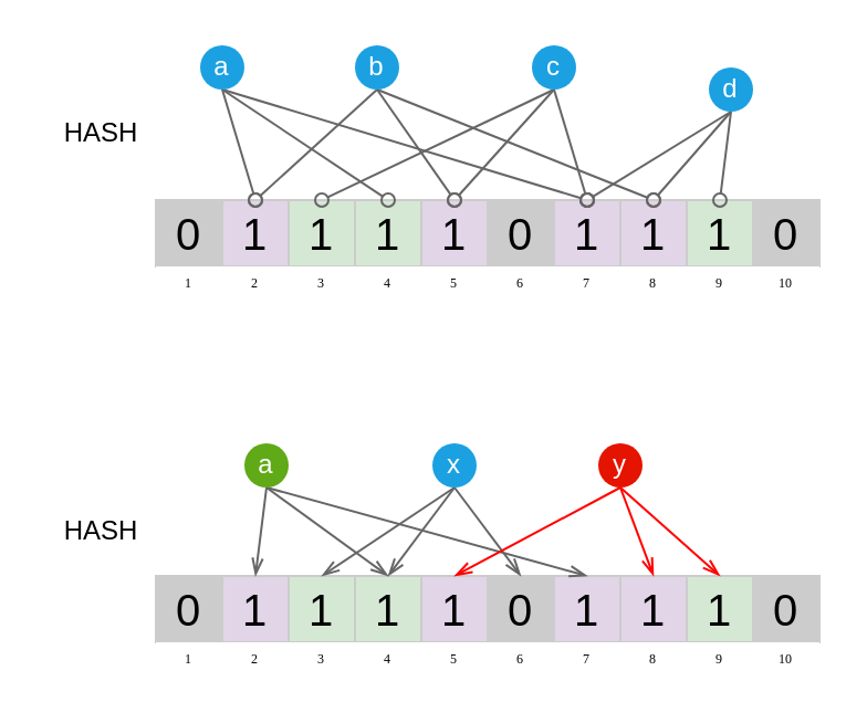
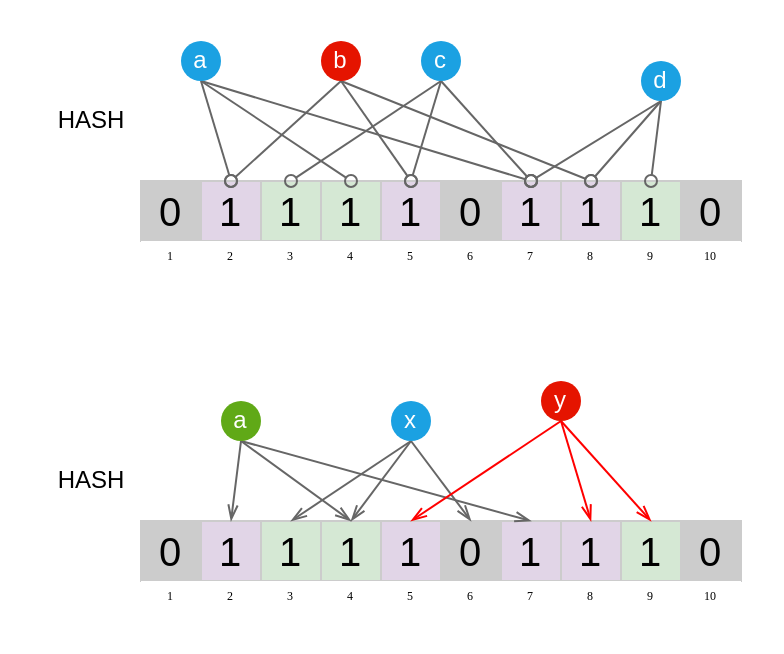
  <mxCell id="0" />
  <mxCell id="1" parent="0" />
  <mxCell id="2" value="0" style="whiteSpace=wrap;html=1;aspect=fixed;strokeColor=#CCCCCC;fillColor=#CCCCCC;fontSize=20;" vertex="1" parent="1"><mxGeometry x="70" y="90" width="30" height="30" as="geometry" /></mxCell>
  <mxCell id="3" value="1" style="whiteSpace=wrap;html=1;aspect=fixed;fillColor=#e1d5e7;strokeColor=#CCCCCC;fontSize=20;" vertex="1" parent="1"><mxGeometry x="100" y="90" width="30" height="30" as="geometry" /></mxCell>
  <mxCell id="4" value="1" style="whiteSpace=wrap;html=1;aspect=fixed;fillColor=#d5e8d4;strokeColor=#CCCCCC;fontSize=20;" vertex="1" parent="1"><mxGeometry x="130" y="90" width="30" height="30" as="geometry" /></mxCell>
  <mxCell id="5" value="1" style="whiteSpace=wrap;html=1;aspect=fixed;fillColor=#d5e8d4;strokeColor=#CCCCCC;fontSize=20;" vertex="1" parent="1"><mxGeometry x="160" y="90" width="30" height="30" as="geometry" /></mxCell>
  <mxCell id="6" value="1" style="whiteSpace=wrap;html=1;aspect=fixed;fillColor=#e1d5e7;strokeColor=#CCCCCC;fontSize=20;" vertex="1" parent="1"><mxGeometry x="190" y="90" width="30" height="30" as="geometry" /></mxCell>
  <mxCell id="7" value="0" style="whiteSpace=wrap;html=1;aspect=fixed;fillColor=#CCCCCC;strokeColor=#CCCCCC;fontSize=20;" vertex="1" parent="1"><mxGeometry x="220" y="90" width="30" height="30" as="geometry" /></mxCell>
  <mxCell id="8" value="1" style="whiteSpace=wrap;html=1;aspect=fixed;fillColor=#e1d5e7;strokeColor=#CCCCCC;fontSize=20;" vertex="1" parent="1"><mxGeometry x="250" y="90" width="30" height="30" as="geometry" /></mxCell>
  <mxCell id="9" value="1" style="whiteSpace=wrap;html=1;aspect=fixed;fillColor=#e1d5e7;strokeColor=#CCCCCC;fontSize=20;" vertex="1" parent="1"><mxGeometry x="280" y="90" width="30" height="30" as="geometry" /></mxCell>
  <mxCell id="10" value="1" style="whiteSpace=wrap;html=1;aspect=fixed;fillColor=#d5e8d4;strokeColor=#CCCCCC;fontSize=20;" vertex="1" parent="1"><mxGeometry x="310" y="90" width="30" height="30" as="geometry" /></mxCell>
  <mxCell id="11" value="0" style="whiteSpace=wrap;html=1;aspect=fixed;strokeColor=#CCCCCC;fillColor=#CCCCCC;fontSize=20;" vertex="1" parent="1"><mxGeometry x="340" y="90" width="30" height="30" as="geometry" /></mxCell>
  <mxCell id="12" value="1" style="whiteSpace=wrap;html=1;strokeColor=none;fontSize=6;fontFamily=Times New Roman;" vertex="1" parent="1"><mxGeometry x="70" y="120" width="30" height="15" as="geometry" /></mxCell>
  <mxCell id="13" value="2" style="whiteSpace=wrap;html=1;strokeColor=none;fontSize=6;fontFamily=Times New Roman;" vertex="1" parent="1"><mxGeometry x="100" y="120" width="30" height="15" as="geometry" /></mxCell>
  <mxCell id="14" value="3" style="whiteSpace=wrap;html=1;strokeColor=none;fontSize=6;fontFamily=Times New Roman;" vertex="1" parent="1"><mxGeometry x="130" y="120" width="30" height="15" as="geometry" /></mxCell>
  <mxCell id="15" value="4" style="whiteSpace=wrap;html=1;strokeColor=none;fontSize=6;fontFamily=Times New Roman;" vertex="1" parent="1"><mxGeometry x="160" y="120" width="30" height="15" as="geometry" /></mxCell>
  <mxCell id="16" value="5" style="whiteSpace=wrap;html=1;strokeColor=none;fontSize=6;fontFamily=Times New Roman;" vertex="1" parent="1"><mxGeometry x="190" y="120" width="30" height="15" as="geometry" /></mxCell>
  <mxCell id="17" value="6" style="whiteSpace=wrap;html=1;strokeColor=none;fontSize=6;fontFamily=Times New Roman;" vertex="1" parent="1"><mxGeometry x="220" y="120" width="30" height="15" as="geometry" /></mxCell>
  <mxCell id="18" value="7" style="whiteSpace=wrap;html=1;strokeColor=none;fontSize=6;fontFamily=Times New Roman;" vertex="1" parent="1"><mxGeometry x="250" y="120" width="30" height="15" as="geometry" /></mxCell>
  <mxCell id="19" value="8" style="whiteSpace=wrap;html=1;strokeColor=none;fontSize=6;fontFamily=Times New Roman;" vertex="1" parent="1"><mxGeometry x="280" y="120" width="30" height="15" as="geometry" /></mxCell>
  <mxCell id="20" value="9" style="whiteSpace=wrap;html=1;strokeColor=none;fontSize=6;fontFamily=Times New Roman;" vertex="1" parent="1"><mxGeometry x="310" y="120" width="30" height="15" as="geometry" /></mxCell>
  <mxCell id="21" value="10" style="whiteSpace=wrap;html=1;strokeColor=none;fontSize=6;fontFamily=Times New Roman;" vertex="1" parent="1"><mxGeometry x="340" y="120" width="30" height="15" as="geometry" /></mxCell>
  <mxCell id="22" value="" style="endArrow=oval;html=1;exitX=0.5;exitY=1;exitDx=0;exitDy=0;entryX=0.5;entryY=0;entryDx=0;entryDy=0;elbow=vertical;rounded=0;endFill=0;startSize=6;strokeColor=#666666;" edge="1" parent="1" source="25" target="3"><mxGeometry width="50" height="50" relative="1" as="geometry"><mxPoint x="159.94" y="26.1" as="sourcePoint" /><mxPoint x="320" y="100" as="targetPoint" /></mxGeometry></mxCell>
  <mxCell id="23" style="rounded=0;orthogonalLoop=1;jettySize=auto;elbow=vertical;html=1;exitX=0.5;exitY=1;exitDx=0;exitDy=0;entryX=0.5;entryY=0;entryDx=0;entryDy=0;endArrow=oval;endFill=0;startSize=6;strokeColor=#666666;" edge="1" parent="1" source="25" target="5"><mxGeometry relative="1" as="geometry" /></mxCell>
  <mxCell id="24" style="rounded=0;orthogonalLoop=1;jettySize=auto;elbow=vertical;html=1;exitX=0.5;exitY=1;exitDx=0;exitDy=0;entryX=0.5;entryY=0;entryDx=0;entryDy=0;endArrow=oval;endFill=0;startSize=6;strokeColor=#666666;" edge="1" parent="1" source="25" target="8"><mxGeometry relative="1" as="geometry" /></mxCell>
  <mxCell id="25" value="a" style="ellipse;whiteSpace=wrap;html=1;aspect=fixed;verticalAlign=middle;align=center;fillColor=#1ba1e2;strokeColor=none;fontColor=#ffffff;" vertex="1" parent="1"><mxGeometry x="90" y="20" width="20" height="20" as="geometry" /></mxCell>
  <mxCell id="26" style="rounded=0;orthogonalLoop=1;jettySize=auto;elbow=vertical;html=1;exitX=0.5;exitY=1;exitDx=0;exitDy=0;entryX=0.5;entryY=0;entryDx=0;entryDy=0;endArrow=oval;endFill=0;startSize=6;strokeColor=#666666;" edge="1" parent="1" source="29" target="3"><mxGeometry relative="1" as="geometry" /></mxCell>
  <mxCell id="27" style="edgeStyle=none;rounded=0;orthogonalLoop=1;jettySize=auto;html=1;exitX=0.5;exitY=1;exitDx=0;exitDy=0;entryX=0.5;entryY=0;entryDx=0;entryDy=0;endArrow=oval;endFill=0;startSize=6;strokeColor=#666666;" edge="1" parent="1" source="29" target="6"><mxGeometry relative="1" as="geometry" /></mxCell>
  <mxCell id="28" style="edgeStyle=none;rounded=0;orthogonalLoop=1;jettySize=auto;html=1;exitX=0.5;exitY=1;exitDx=0;exitDy=0;entryX=0.5;entryY=0;entryDx=0;entryDy=0;endArrow=oval;endFill=0;startSize=6;strokeColor=#666666;" edge="1" parent="1" source="29" target="9"><mxGeometry relative="1" as="geometry" /></mxCell>
- <mxCell id="29" value="b" style="ellipse;whiteSpace=wrap;html=1;aspect=fixed;verticalAlign=middle;align=center;fillColor=#1ba1e2;strokeColor=none;fontColor=#ffffff;" vertex="1" parent="1"><mxGeometry x="160" y="20" width="20" height="20" as="geometry" /></mxCell>
+ <mxCell id="29" value="b" style="ellipse;whiteSpace=wrap;html=1;aspect=fixed;verticalAlign=middle;align=center;fillColor=#e51400;strokeColor=none;fontColor=#ffffff;" vertex="1" parent="1"><mxGeometry x="160" y="20" width="20" height="20" as="geometry" /></mxCell>
  <mxCell id="30" style="edgeStyle=none;rounded=0;orthogonalLoop=1;jettySize=auto;html=1;exitX=0.5;exitY=1;exitDx=0;exitDy=0;entryX=0.5;entryY=0;entryDx=0;entryDy=0;endArrow=oval;endFill=0;startSize=6;strokeColor=#666666;" edge="1" parent="1" source="33" target="4"><mxGeometry relative="1" as="geometry" /></mxCell>
  <mxCell id="31" style="edgeStyle=none;rounded=0;orthogonalLoop=1;jettySize=auto;html=1;exitX=0.5;exitY=1;exitDx=0;exitDy=0;entryX=0.5;entryY=0;entryDx=0;entryDy=0;endArrow=oval;endFill=0;startSize=6;strokeColor=#666666;" edge="1" parent="1" source="33" target="6"><mxGeometry relative="1" as="geometry" /></mxCell>
  <mxCell id="32" style="edgeStyle=none;rounded=0;orthogonalLoop=1;jettySize=auto;html=1;exitX=0.5;exitY=1;exitDx=0;exitDy=0;entryX=0.5;entryY=0;entryDx=0;entryDy=0;endArrow=oval;endFill=0;startSize=6;strokeColor=#666666;" edge="1" parent="1" source="33" target="8"><mxGeometry relative="1" as="geometry" /></mxCell>
- <mxCell id="33" value="c" style="ellipse;whiteSpace=wrap;html=1;aspect=fixed;verticalAlign=middle;align=center;fillColor=#1ba1e2;strokeColor=none;fontColor=#ffffff;" vertex="1" parent="1"><mxGeometry x="240" y="20" width="20" height="20" as="geometry" /></mxCell>
+ <mxCell id="33" value="c" style="ellipse;whiteSpace=wrap;html=1;aspect=fixed;verticalAlign=middle;align=center;fillColor=#1ba1e2;strokeColor=none;fontColor=#ffffff;" vertex="1" parent="1"><mxGeometry x="210" y="20" width="20" height="20" as="geometry" /></mxCell>
  <mxCell id="34" style="edgeStyle=none;rounded=0;orthogonalLoop=1;jettySize=auto;html=1;exitX=0.5;exitY=1;exitDx=0;exitDy=0;entryX=0.5;entryY=0;entryDx=0;entryDy=0;endArrow=oval;endFill=0;startSize=6;strokeColor=#666666;" edge="1" parent="1" source="37" target="8"><mxGeometry relative="1" as="geometry" /></mxCell>
  <mxCell id="35" style="edgeStyle=none;rounded=0;orthogonalLoop=1;jettySize=auto;html=1;exitX=0.5;exitY=1;exitDx=0;exitDy=0;entryX=0.5;entryY=0;entryDx=0;entryDy=0;endArrow=oval;endFill=0;startSize=6;strokeColor=#666666;" edge="1" parent="1" source="37" target="9"><mxGeometry relative="1" as="geometry" /></mxCell>
  <mxCell id="36" style="edgeStyle=none;rounded=0;orthogonalLoop=1;jettySize=auto;html=1;exitX=0.5;exitY=1;exitDx=0;exitDy=0;entryX=0.5;entryY=0;entryDx=0;entryDy=0;endArrow=oval;endFill=0;startSize=6;strokeColor=#666666;" edge="1" parent="1" source="37" target="10"><mxGeometry relative="1" as="geometry" /></mxCell>
  <mxCell id="37" value="d" style="ellipse;whiteSpace=wrap;html=1;aspect=fixed;verticalAlign=middle;align=center;fillColor=#1ba1e2;strokeColor=none;fontColor=#ffffff;" vertex="1" parent="1"><mxGeometry x="320" y="30" width="20" height="20" as="geometry" /></mxCell>
  <mxCell id="38" value="0" style="whiteSpace=wrap;html=1;aspect=fixed;strokeColor=#CCCCCC;fillColor=#CCCCCC;fontSize=20;" vertex="1" parent="1"><mxGeometry x="70" y="260" width="30" height="30" as="geometry" /></mxCell>
  <mxCell id="39" value="1" style="whiteSpace=wrap;html=1;aspect=fixed;fillColor=#e1d5e7;strokeColor=#CCCCCC;fontSize=20;" vertex="1" parent="1"><mxGeometry x="100" y="260" width="30" height="30" as="geometry" /></mxCell>
  <mxCell id="40" value="1" style="whiteSpace=wrap;html=1;aspect=fixed;fillColor=#d5e8d4;strokeColor=#CCCCCC;fontSize=20;" vertex="1" parent="1"><mxGeometry x="130" y="260" width="30" height="30" as="geometry" /></mxCell>
  <mxCell id="41" value="1" style="whiteSpace=wrap;html=1;aspect=fixed;fillColor=#d5e8d4;strokeColor=#CCCCCC;fontSize=20;" vertex="1" parent="1"><mxGeometry x="160" y="260" width="30" height="30" as="geometry" /></mxCell>
  <mxCell id="42" value="1" style="whiteSpace=wrap;html=1;aspect=fixed;fillColor=#e1d5e7;strokeColor=#CCCCCC;fontSize=20;" vertex="1" parent="1"><mxGeometry x="190" y="260" width="30" height="30" as="geometry" /></mxCell>
  <mxCell id="43" value="0" style="whiteSpace=wrap;html=1;aspect=fixed;fillColor=#CCCCCC;strokeColor=#CCCCCC;fontSize=20;" vertex="1" parent="1"><mxGeometry x="220" y="260" width="30" height="30" as="geometry" /></mxCell>
  <mxCell id="44" value="1" style="whiteSpace=wrap;html=1;aspect=fixed;fillColor=#e1d5e7;strokeColor=#CCCCCC;fontSize=20;" vertex="1" parent="1"><mxGeometry x="250" y="260" width="30" height="30" as="geometry" /></mxCell>
  <mxCell id="45" value="1" style="whiteSpace=wrap;html=1;aspect=fixed;fillColor=#e1d5e7;strokeColor=#CCCCCC;fontSize=20;" vertex="1" parent="1"><mxGeometry x="280" y="260" width="30" height="30" as="geometry" /></mxCell>
  <mxCell id="46" value="1" style="whiteSpace=wrap;html=1;aspect=fixed;fillColor=#d5e8d4;strokeColor=#CCCCCC;fontSize=20;" vertex="1" parent="1"><mxGeometry x="310" y="260" width="30" height="30" as="geometry" /></mxCell>
  <mxCell id="47" value="0" style="whiteSpace=wrap;html=1;aspect=fixed;strokeColor=#CCCCCC;fillColor=#CCCCCC;fontSize=20;" vertex="1" parent="1"><mxGeometry x="340" y="260" width="30" height="30" as="geometry" /></mxCell>
  <mxCell id="48" value="1" style="whiteSpace=wrap;html=1;strokeColor=none;fontSize=6;fontFamily=Times New Roman;" vertex="1" parent="1"><mxGeometry x="70" y="290" width="30" height="15" as="geometry" /></mxCell>
  <mxCell id="49" value="2" style="whiteSpace=wrap;html=1;strokeColor=none;fontSize=6;fontFamily=Times New Roman;" vertex="1" parent="1"><mxGeometry x="100" y="290" width="30" height="15" as="geometry" /></mxCell>
  <mxCell id="50" value="3" style="whiteSpace=wrap;html=1;strokeColor=none;fontSize=6;fontFamily=Times New Roman;" vertex="1" parent="1"><mxGeometry x="130" y="290" width="30" height="15" as="geometry" /></mxCell>
  <mxCell id="51" value="4" style="whiteSpace=wrap;html=1;strokeColor=none;fontSize=6;fontFamily=Times New Roman;" vertex="1" parent="1"><mxGeometry x="160" y="290" width="30" height="15" as="geometry" /></mxCell>
  <mxCell id="52" value="5" style="whiteSpace=wrap;html=1;strokeColor=none;fontSize=6;fontFamily=Times New Roman;" vertex="1" parent="1"><mxGeometry x="190" y="290" width="30" height="15" as="geometry" /></mxCell>
  <mxCell id="53" value="6" style="whiteSpace=wrap;html=1;strokeColor=none;fontSize=6;fontFamily=Times New Roman;" vertex="1" parent="1"><mxGeometry x="220" y="290" width="30" height="15" as="geometry" /></mxCell>
  <mxCell id="54" value="7" style="whiteSpace=wrap;html=1;strokeColor=none;fontSize=6;fontFamily=Times New Roman;" vertex="1" parent="1"><mxGeometry x="250" y="290" width="30" height="15" as="geometry" /></mxCell>
  <mxCell id="55" value="8" style="whiteSpace=wrap;html=1;strokeColor=none;fontSize=6;fontFamily=Times New Roman;" vertex="1" parent="1"><mxGeometry x="280" y="290" width="30" height="15" as="geometry" /></mxCell>
  <mxCell id="56" value="9" style="whiteSpace=wrap;html=1;strokeColor=none;fontSize=6;fontFamily=Times New Roman;" vertex="1" parent="1"><mxGeometry x="310" y="290" width="30" height="15" as="geometry" /></mxCell>
  <mxCell id="57" value="10" style="whiteSpace=wrap;html=1;strokeColor=none;fontSize=6;fontFamily=Times New Roman;" vertex="1" parent="1"><mxGeometry x="340" y="290" width="30" height="15" as="geometry" /></mxCell>
  <mxCell id="58" style="rounded=0;orthogonalLoop=1;jettySize=auto;html=1;exitX=0.5;exitY=1;exitDx=0;exitDy=0;entryX=0.5;entryY=0;entryDx=0;entryDy=0;endArrow=openThin;endFill=0;strokeColor=#666666;" edge="1" parent="1" source="61" target="39"><mxGeometry relative="1" as="geometry" /></mxCell>
  <mxCell id="59" style="rounded=0;orthogonalLoop=1;jettySize=auto;html=1;exitX=0.5;exitY=1;exitDx=0;exitDy=0;entryX=0.5;entryY=0;entryDx=0;entryDy=0;endArrow=openThin;endFill=0;strokeColor=#666666;" edge="1" parent="1" source="61" target="41"><mxGeometry relative="1" as="geometry" /></mxCell>
  <mxCell id="60" style="rounded=0;orthogonalLoop=1;jettySize=auto;html=1;exitX=0.5;exitY=1;exitDx=0;exitDy=0;entryX=0.5;entryY=0;entryDx=0;entryDy=0;endArrow=openThin;endFill=0;strokeColor=#666666;" edge="1" parent="1" source="61" target="44"><mxGeometry relative="1" as="geometry" /></mxCell>
  <mxCell id="61" value="a" style="ellipse;whiteSpace=wrap;html=1;aspect=fixed;verticalAlign=middle;align=center;strokeColor=none;fillColor=#60a917;fontColor=#ffffff;" vertex="1" parent="1"><mxGeometry x="110" y="200" width="20" height="20" as="geometry" /></mxCell>
  <mxCell id="62" style="rounded=0;orthogonalLoop=1;jettySize=auto;html=1;exitX=0.5;exitY=1;exitDx=0;exitDy=0;entryX=0.5;entryY=0;entryDx=0;entryDy=0;endArrow=openThin;endFill=0;strokeColor=#666666;" edge="1" parent="1" source="65" target="43"><mxGeometry relative="1" as="geometry" /></mxCell>
  <mxCell id="63" style="rounded=0;orthogonalLoop=1;jettySize=auto;html=1;exitX=0.5;exitY=1;exitDx=0;exitDy=0;entryX=0.5;entryY=0;entryDx=0;entryDy=0;endArrow=openThin;endFill=0;strokeColor=#666666;" edge="1" parent="1" source="65" target="40"><mxGeometry relative="1" as="geometry" /></mxCell>
  <mxCell id="64" style="rounded=0;orthogonalLoop=1;jettySize=auto;html=1;exitX=0.5;exitY=1;exitDx=0;exitDy=0;entryX=0.5;entryY=0;entryDx=0;entryDy=0;endArrow=openThin;endFill=0;strokeColor=#666666;" edge="1" parent="1" source="65" target="41"><mxGeometry relative="1" as="geometry" /></mxCell>
  <mxCell id="65" value="x" style="ellipse;whiteSpace=wrap;html=1;aspect=fixed;verticalAlign=middle;align=center;strokeColor=none;fillColor=#1ba1e2;fontColor=#ffffff;" vertex="1" parent="1"><mxGeometry x="195" y="200" width="20" height="20" as="geometry" /></mxCell>
  <mxCell id="66" style="rounded=0;orthogonalLoop=1;jettySize=auto;html=1;exitX=0.5;exitY=1;exitDx=0;exitDy=0;entryX=0.5;entryY=0;entryDx=0;entryDy=0;endArrow=openThin;endFill=0;strokeColor=#FF0000;" edge="1" parent="1" source="69" target="42"><mxGeometry relative="1" as="geometry" /></mxCell>
  <mxCell id="67" style="rounded=0;orthogonalLoop=1;jettySize=auto;html=1;exitX=0.5;exitY=1;exitDx=0;exitDy=0;entryX=0.5;entryY=0;entryDx=0;entryDy=0;endArrow=openThin;endFill=0;strokeColor=#FF0000;" edge="1" parent="1" source="69" target="45"><mxGeometry relative="1" as="geometry" /></mxCell>
  <mxCell id="68" style="rounded=0;orthogonalLoop=1;jettySize=auto;html=1;exitX=0.5;exitY=1;exitDx=0;exitDy=0;entryX=0.5;entryY=0;entryDx=0;entryDy=0;endArrow=openThin;endFill=0;strokeColor=#FF0000;" edge="1" parent="1" source="69" target="46"><mxGeometry relative="1" as="geometry" /></mxCell>
- <mxCell id="69" value="y" style="ellipse;whiteSpace=wrap;html=1;aspect=fixed;verticalAlign=middle;align=center;fillColor=#e51400;strokeColor=none;fontColor=#ffffff;" vertex="1" parent="1"><mxGeometry x="270" y="200" width="20" height="20" as="geometry" /></mxCell>
+ <mxCell id="69" value="y" style="ellipse;whiteSpace=wrap;html=1;aspect=fixed;verticalAlign=middle;align=center;fillColor=#e51400;strokeColor=none;fontColor=#ffffff;" vertex="1" parent="1"><mxGeometry x="270" y="190" width="20" height="20" as="geometry" /></mxCell>
  <mxCell id="70" value="HASH" style="text;html=1;align=center;verticalAlign=middle;resizable=0;points=[];autosize=1;" vertex="1" parent="1"><mxGeometry x="20" y="50" width="50" height="20" as="geometry" /></mxCell>
  <mxCell id="71" value="HASH" style="text;html=1;align=center;verticalAlign=middle;resizable=0;points=[];autosize=1;" vertex="1" parent="1"><mxGeometry x="20" y="230" width="50" height="20" as="geometry" /></mxCell>
